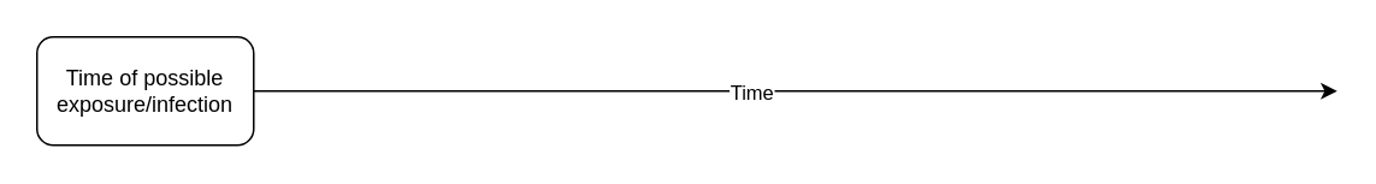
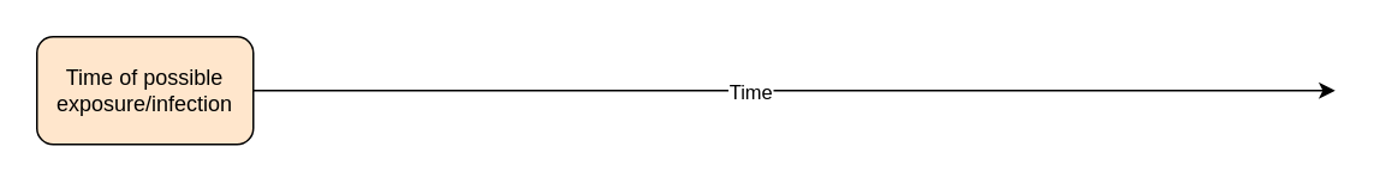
  <mxCell id="0" />
  <mxCell id="1" parent="0" />
  <mxCell id="2" value="" style="endArrow=classic;html=1;rounded=0;" edge="1" parent="1"><mxGeometry relative="1" as="geometry"><mxPoint x="90" y="50" as="sourcePoint" /><mxPoint x="740" y="50" as="targetPoint" /></mxGeometry></mxCell>
  <mxCell id="3" value="Time" style="edgeLabel;resizable=0;html=1;align=center;verticalAlign=middle;" connectable="0" vertex="1" parent="2"><mxGeometry relative="1" as="geometry" /></mxCell>
- <mxCell id="4" value="Time of possible exposure/infection" style="rounded=1;whiteSpace=wrap;html=1;" vertex="1" parent="1"><mxGeometry x="20" y="20" width="120" height="60" as="geometry" /></mxCell>
+ <mxCell id="4" value="Time of possible exposure/infection" style="rounded=1;whiteSpace=wrap;html=1;fillColor=#ffe6cc;" vertex="1" parent="1"><mxGeometry x="20" y="20" width="120" height="60" as="geometry" /></mxCell>
